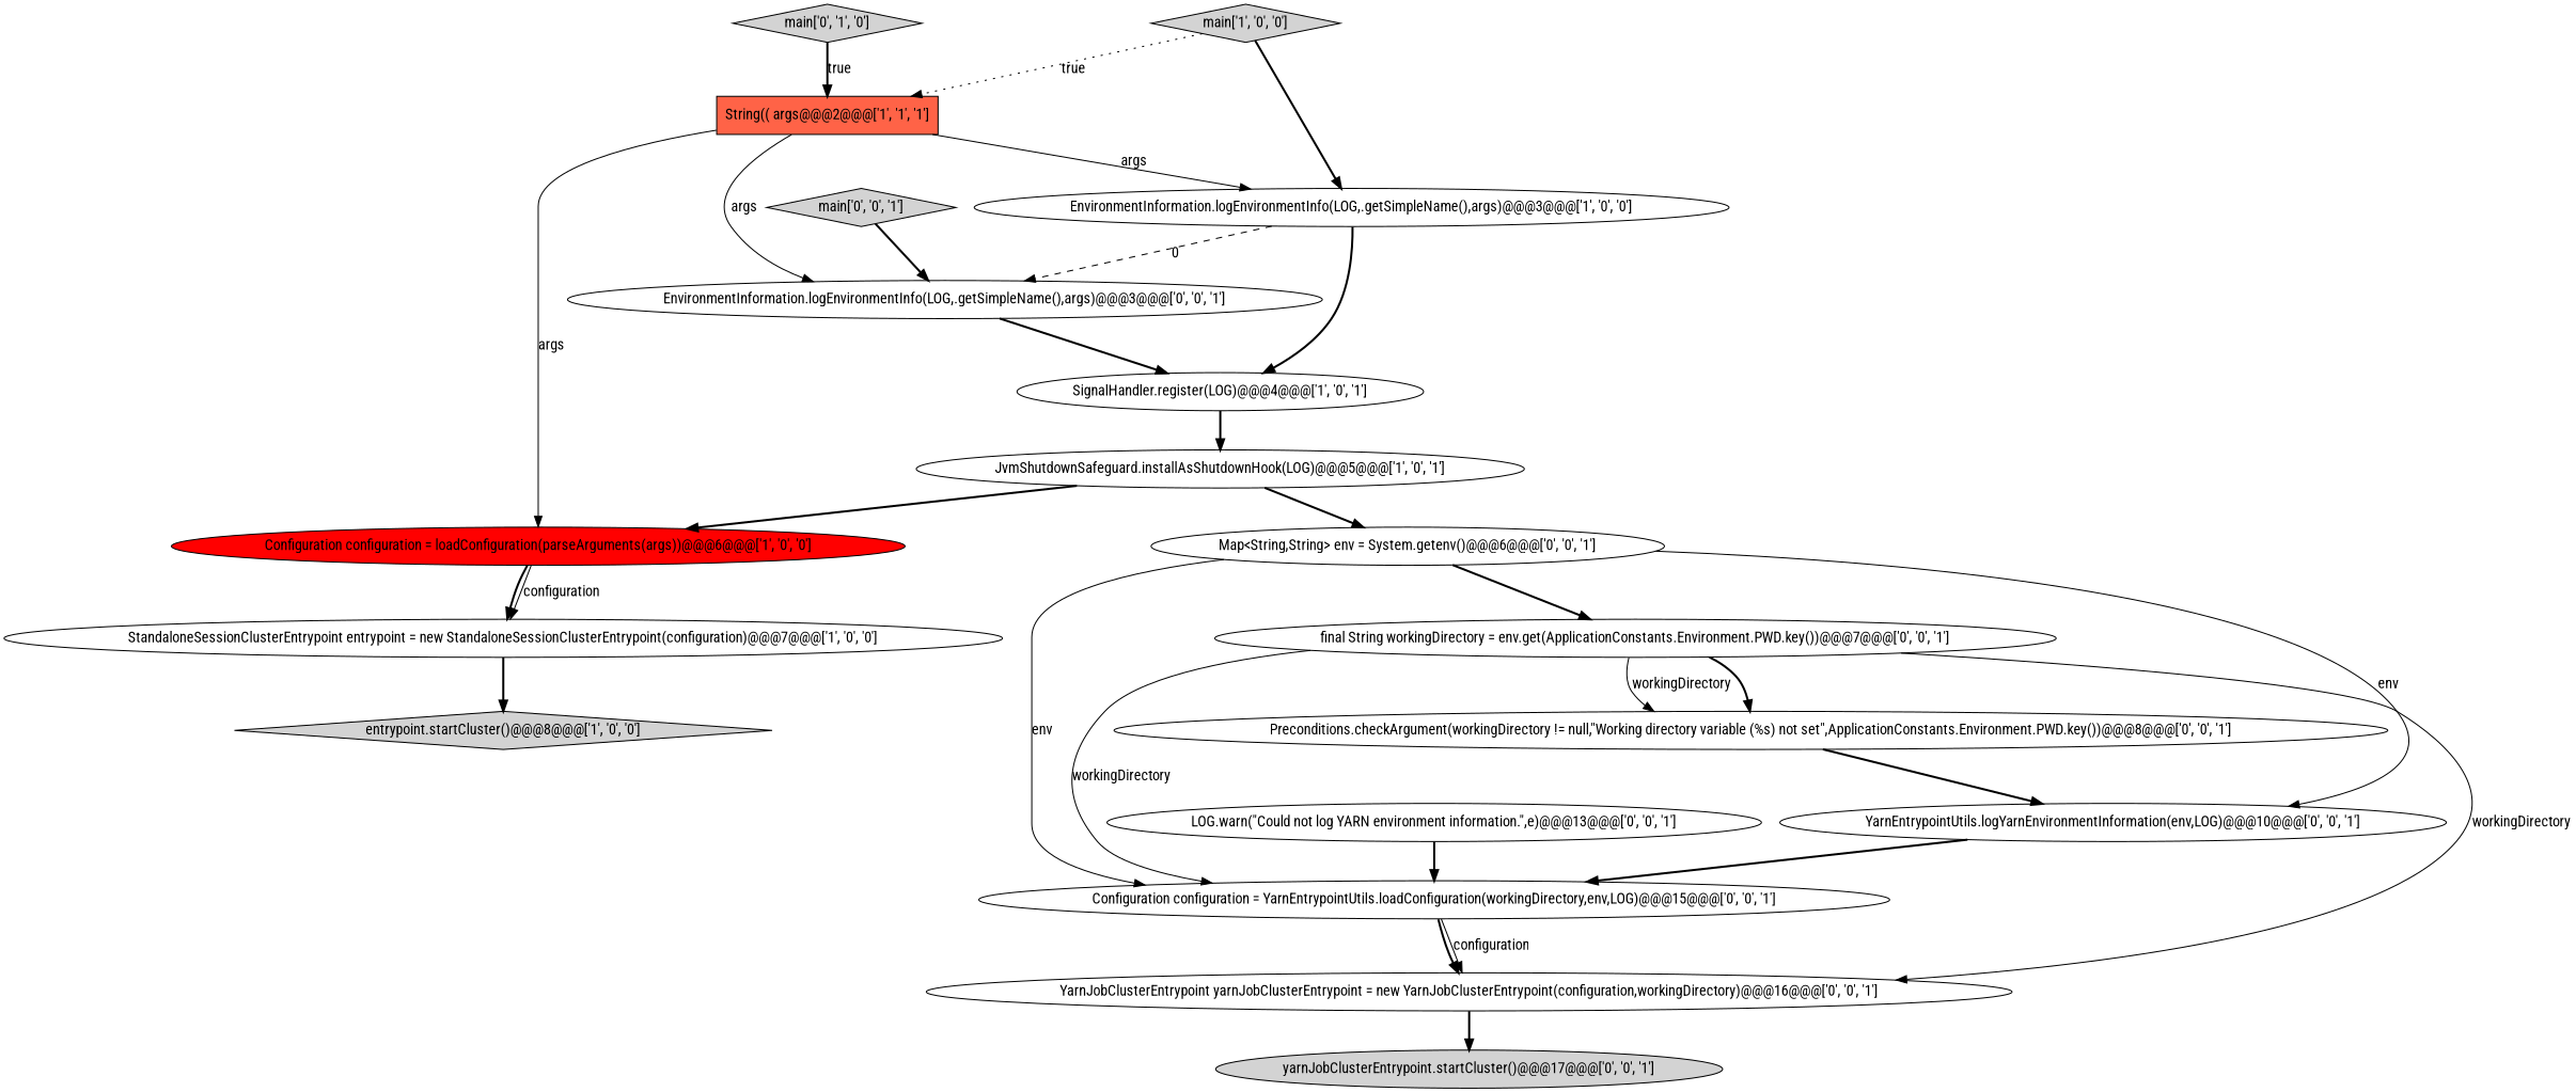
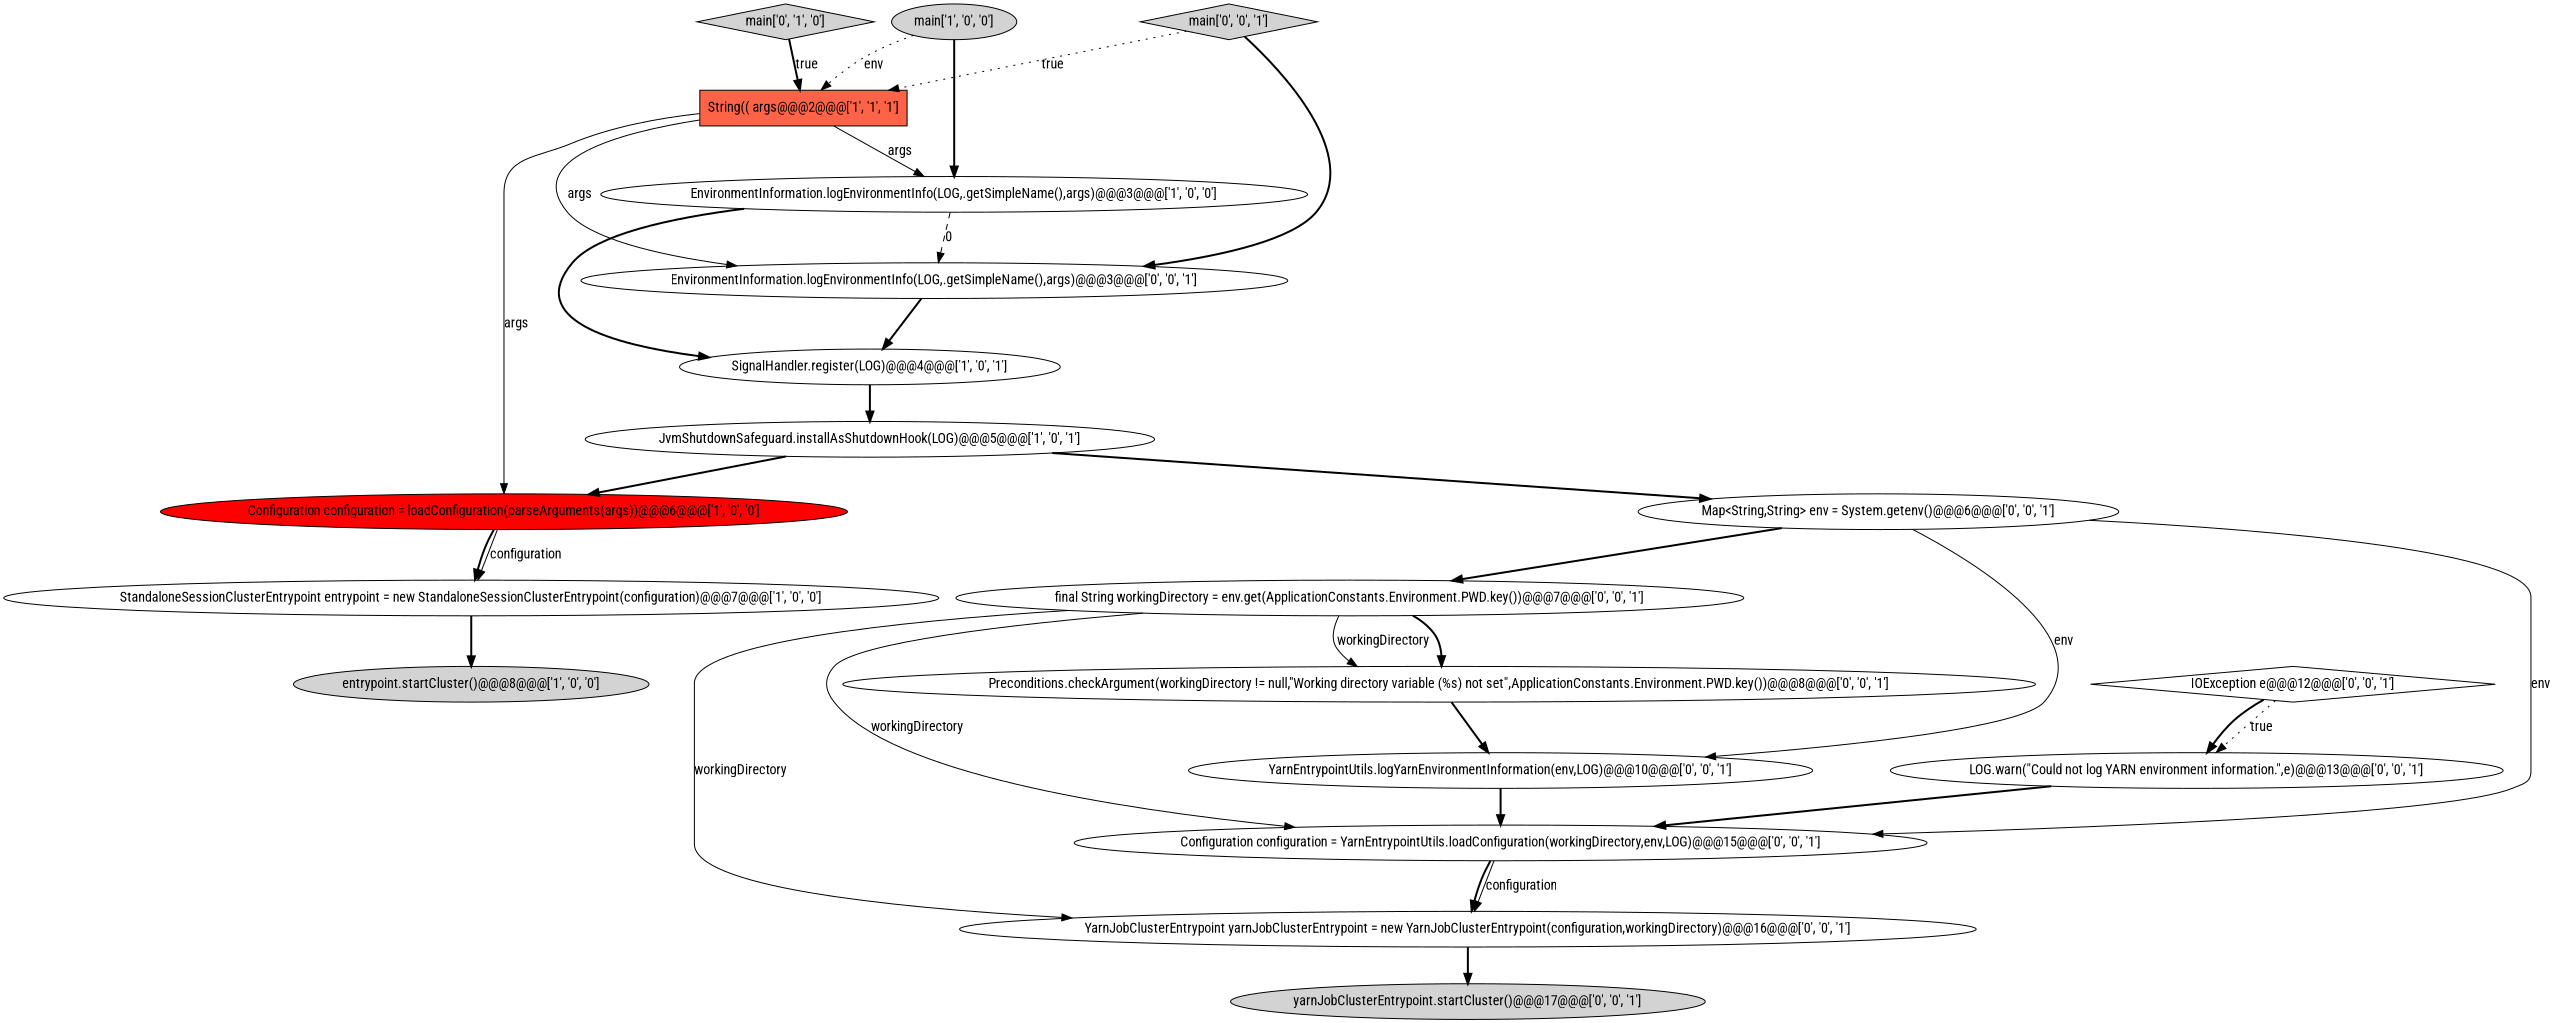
  digraph {
    fontname="Roboto Condensed"
    node [fillcolor=white fontname="Roboto Condensed" shape=ellipse style=filled]
    edge [fontname="Roboto Condensed" style=bold]
-   n1 [fillcolor=lightgray label="main['1', '0', '0']" shape=diamond]
+   n1 [fillcolor=lightgray label="main['1', '0', '0']"]
    n2 [label="EnvironmentInformation.logEnvironmentInfo(LOG,.getSimpleName(),args)@@@3@@@['1', '0', '0']"]
    n3 [fillcolor=tomato label="String(( args@@@2@@@['1', '1', '1']" shape=box]
    n4 [label="EnvironmentInformation.logEnvironmentInfo(LOG,.getSimpleName(),args)@@@3@@@['0', '0', '1']"]
    n5 [label="SignalHandler.register(LOG)@@@4@@@['1', '0', '1']"]
    n6 [fillcolor=red label="Configuration configuration = loadConfiguration(parseArguments(args))@@@6@@@['1', '0', '0']"]
    n7 [label="LOG.warn(\"Could not log YARN environment information.\",e)@@@13@@@['0', '0', '1']"]
    n8 [label="Configuration configuration = YarnEntrypointUtils.loadConfiguration(workingDirectory,env,LOG)@@@15@@@['0', '0', '1']"]
    n9 [label="YarnJobClusterEntrypoint yarnJobClusterEntrypoint = new YarnJobClusterEntrypoint(configuration,workingDirectory)@@@16@@@['0', '0', '1']"]
    n10 [fillcolor=lightgray label="yarnJobClusterEntrypoint.startCluster()@@@17@@@['0', '0', '1']"]
    n11 [label="Preconditions.checkArgument(workingDirectory != null,\"Working directory variable (%s) not set\",ApplicationConstants.Environment.PWD.key())@@@8@@@['0', '0', '1']"]
    n12 [label="YarnEntrypointUtils.logYarnEnvironmentInformation(env,LOG)@@@10@@@['0', '0', '1']"]
+   n13 [label="IOException e@@@12@@@['0', '0', '1']" shape=diamond]
    n14 [label="JvmShutdownSafeguard.installAsShutdownHook(LOG)@@@5@@@['1', '0', '1']"]
    n15 [label="StandaloneSessionClusterEntrypoint entrypoint = new StandaloneSessionClusterEntrypoint(configuration)@@@7@@@['1', '0', '0']"]
    n16 [fillcolor=lightgray label="main['0', '1', '0']" shape=diamond]
-   n17 [fillcolor=lightgray label="entrypoint.startCluster()@@@8@@@['1', '0', '0']" shape=diamond]
+   n17 [fillcolor=lightgray label="entrypoint.startCluster()@@@8@@@['1', '0', '0']"]
    n18 [label="Map<String,String> env = System.getenv()@@@6@@@['0', '0', '1']"]
    n19 [label="final String workingDirectory = env.get(ApplicationConstants.Environment.PWD.key())@@@7@@@['0', '0', '1']"]
    n20 [fillcolor=lightgray label="main['0', '0', '1']" shape=diamond]
    n1 -> n2
-   n1 -> n3 [label=true style=dotted]
+   n1 -> n3 [label=env style=dotted]
    n2 -> n4 [label=0 style=dashed]
    n2 -> n5
    n3 -> n2 [label=args style=solid]
    n3 -> n4 [label=args style=solid]
    n3 -> n6 [label=args style=solid]
    n4 -> n5
    n5 -> n14
    n6 -> n15
    n6 -> n15 [label=configuration style=solid]
    n7 -> n8
    n8 -> n9 [label=configuration style=solid]
    n8 -> n9
    n9 -> n10
    n11 -> n12
    n12 -> n8
+   n13 -> n7 [label=true style=dotted]
+   n13 -> n7
    n14 -> n6
    n14 -> n18
    n15 -> n17
    n16 -> n3 [label=true]
    n18 -> n8 [label=env style=solid]
    n18 -> n12 [label=env style=solid]
    n18 -> n19
    n19 -> n8 [label=workingDirectory style=solid]
    n19 -> n9 [label=workingDirectory style=solid]
    n19 -> n11
    n19 -> n11 [label=workingDirectory style=solid]
+   n20 -> n3 [label=true style=dotted]
    n20 -> n4
  }
